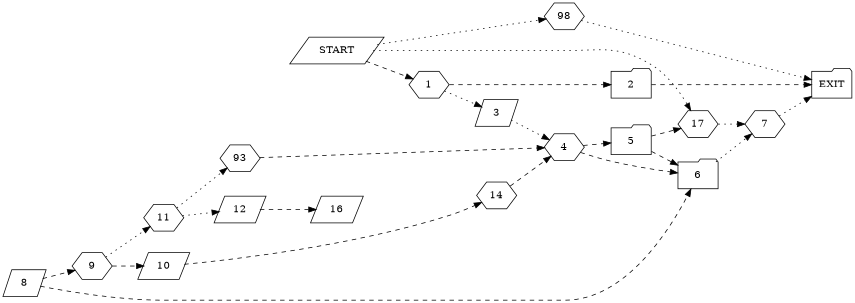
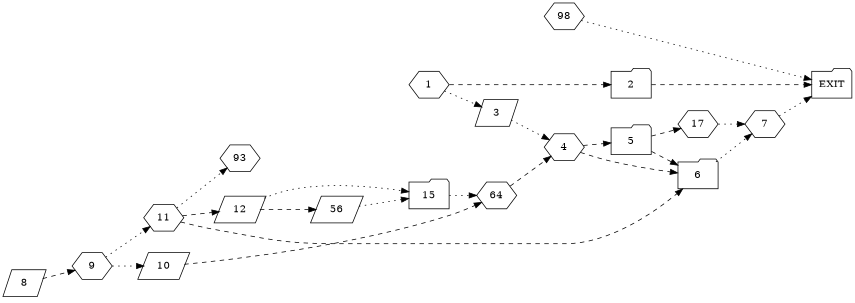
  digraph {
    rankdir=LR
    node [shape=hexagon]
    edge [style=dashed]
-   n1 [label=START shape=parallelogram]
    1
    17
    n4 [label=98]
    2 [shape=folder]
    3 [shape=parallelogram]
    7
    n8 [label=EXIT shape=folder]
    4
    5 [shape=folder]
    6 [shape=folder]
    8 [shape=parallelogram]
    9
    10 [shape=parallelogram]
    11
-   14
+   14 [label=64]
    12 [shape=parallelogram]
    n18 [label=93]
-   16 [shape=parallelogram]
-   n1 -> 1
-   n1 -> 17 [style=dotted]
-   n1 -> n4 [style=dotted]
+   15 [shape=folder]
+   16 [shape=parallelogram label=56]
    1 -> 2
    1 -> 3 [style=dotted]
    17 -> 7 [style=dotted]
    n4 -> n8 [style=dotted]
    2 -> n8
    3 -> 4 [style=dotted]
    7 -> n8 [style=dotted]
    4 -> 5
    4 -> 6
    5 -> 17
    5 -> 6
    6 -> 7 [style=dotted]
-   8 -> 6
+   11 -> 6
    8 -> 9
-   9 -> 10
+   9 -> 10 [style=dotted]
    9 -> 11 [style=dotted]
    10 -> 14
-   11 -> 12 [style=dotted]
+   11 -> 12
    11 -> n18 [style=dotted]
    14 -> 4
+   12 -> 15 [style=dotted]
    12 -> 16
-   n18 -> 4
+   15 -> 14 [style=dotted]
+   16 -> 15 [style=dotted]
  }
